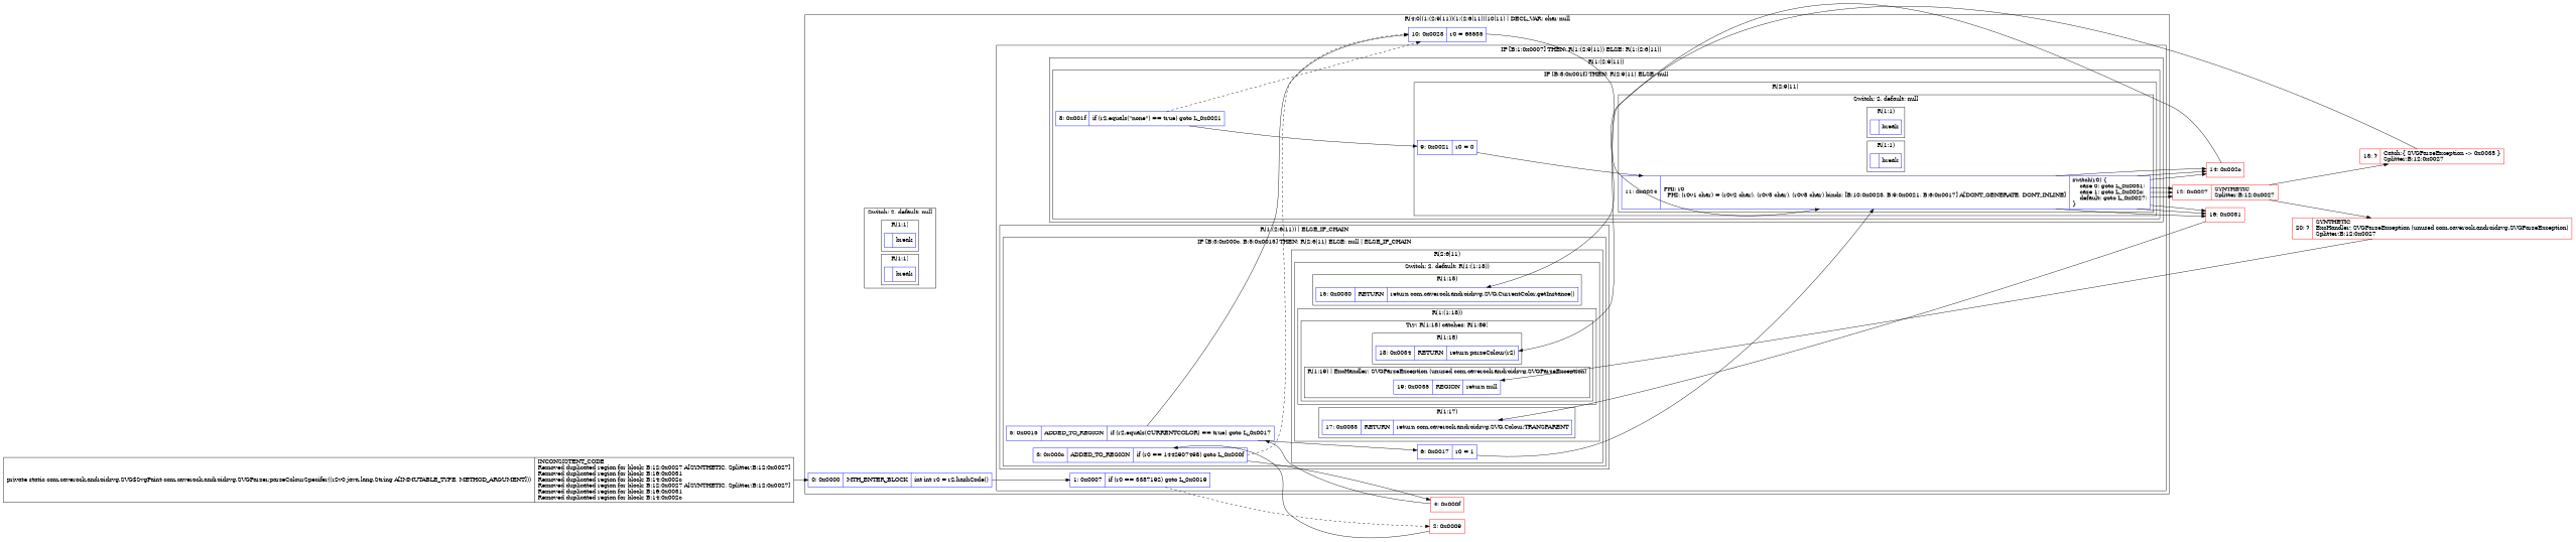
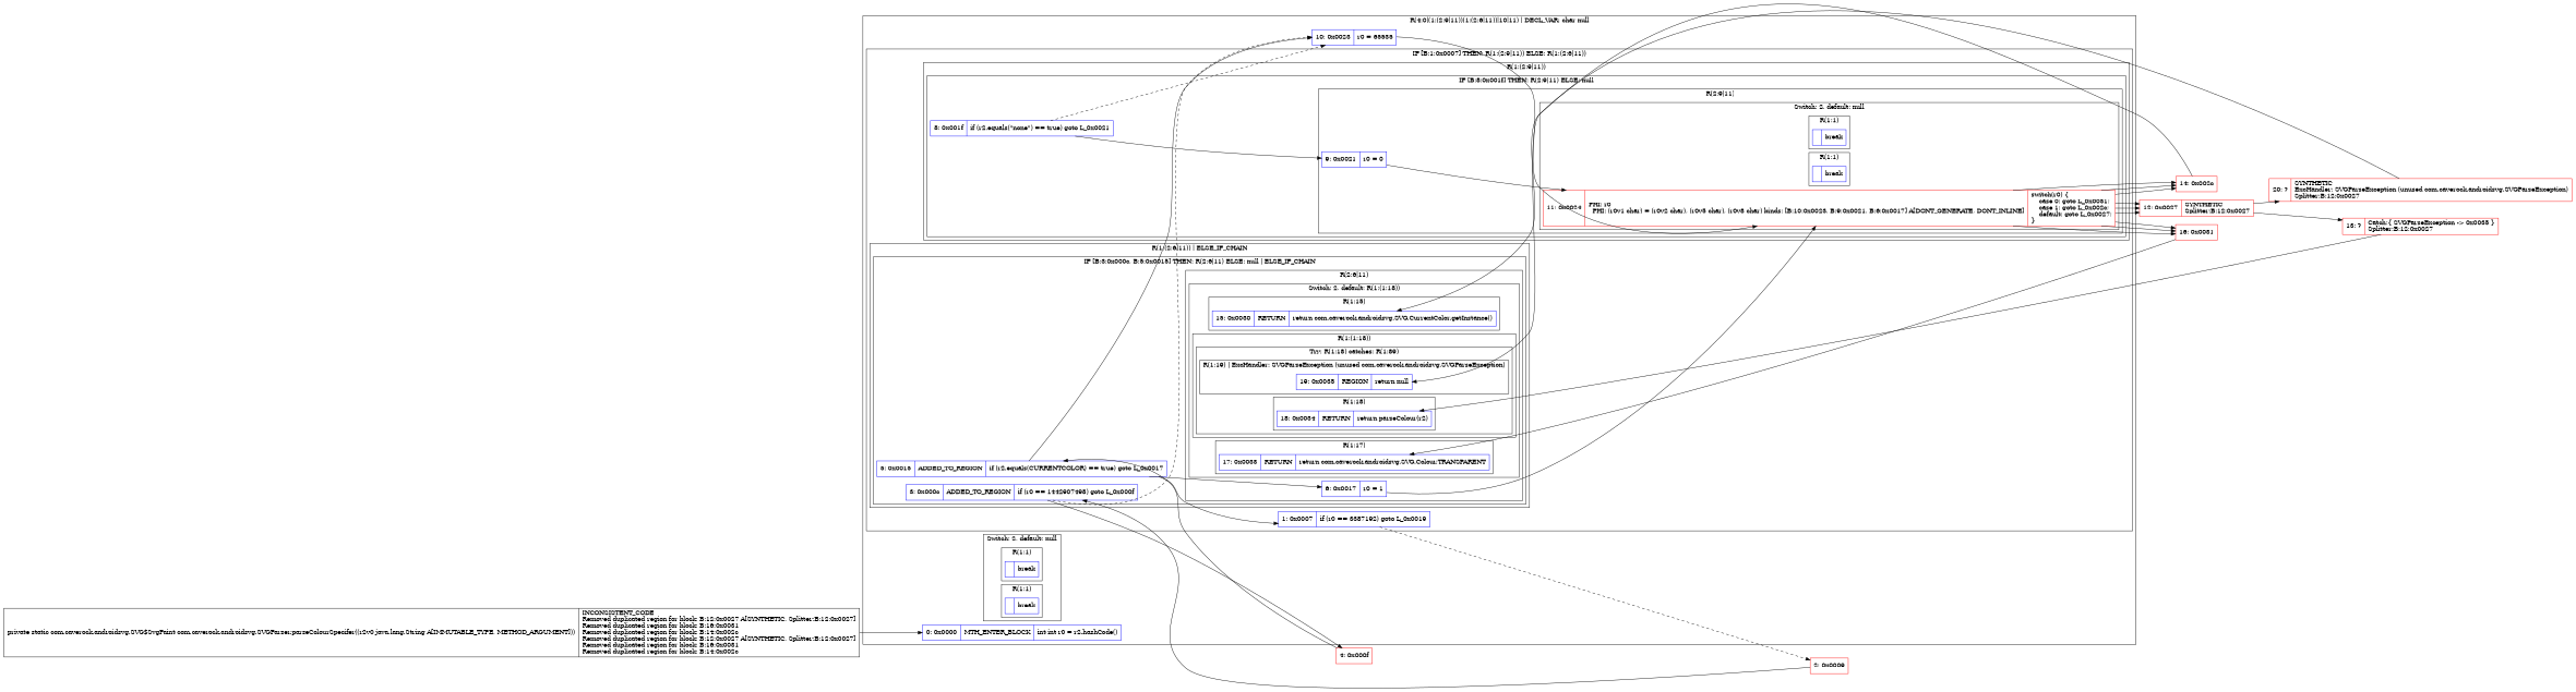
  digraph {
    rankdir=LR
    node [color=blue shape=record]
    n1 [label="{|break\l}"]
    n2 [label="{|break\l}"]
-   n3 [label="{11\:\ 0x0024|PHI: r0 \l  PHI: (r0v1 char) = (r0v2 char), (r0v5 char), (r0v8 char) binds: [B:10:0x0023, B:9:0x0021, B:6:0x0017] A[DONT_GENERATE, DONT_INLINE]\l|switch(r0) \{\l    case 0: goto L_0x0031;\l    case 1: goto L_0x002c;\l    default: goto L_0x0027;\l\}\l}"]
+   n3 [color=red label="{11\:\ 0x0024|PHI: r0 \l  PHI: (r0v1 char) = (r0v2 char), (r0v5 char), (r0v8 char) binds: [B:10:0x0023, B:9:0x0021, B:6:0x0017] A[DONT_GENERATE, DONT_INLINE]\l|switch(r0) \{\l    case 0: goto L_0x0031;\l    case 1: goto L_0x002c;\l    default: goto L_0x0027;\l\}\l}"]
    n4 [label="{9\:\ 0x0021|r0 = 0\l}"]
    n5 [label="{8\:\ 0x001f|if (r2.equals(\"none\") == true) goto L_0x0021\l}"]
    n6 [label="{17\:\ 0x0033|RETURN\l|return com.caverock.androidsvg.SVG.Colour.TRANSPARENT\l}"]
    n7 [label="{15\:\ 0x0030|RETURN\l|return com.caverock.androidsvg.SVG.CurrentColor.getInstance()\l}"]
    n8 [label="{18\:\ 0x0034|RETURN\l|return parseColour(r2)\l}"]
    n9 [label="{19\:\ 0x0035|REGION\l|return null\l}"]
    n10 [label="{6\:\ 0x0017|r0 = 1\l}"]
    n11 [label="{3\:\ 0x000c|ADDED_TO_REGION\l|if (r0 == 1442907498) goto L_0x000f\l}"]
    n12 [label="{5\:\ 0x0015|ADDED_TO_REGION\l|if (r2.equals(CURRENTCOLOR) == true) goto L_0x0017\l}"]
    n13 [label="{1\:\ 0x0007|if (r0 == 3387192) goto L_0x0019\l}"]
    n14 [label="{|break\l}"]
    n15 [label="{|break\l}"]
    n16 [label="{0\:\ 0x0000|MTH_ENTER_BLOCK\l|int int r0 = r2.hashCode()\l}"]
    n17 [label="{10\:\ 0x0023|r0 = 65535\l}"]
    n18 [color=red label="{12\:\ 0x0027|SYNTHETIC\lSplitter:B:12:0x0027\l}"]
    n19 [color=red label="{14\:\ 0x002c}"]
    n20 [color=red label="{16\:\ 0x0031}"]
    n21 [color=red label="{4\:\ 0x000f}"]
    n22 [color=red label="{2\:\ 0x0009}"]
    n23 [color=red label="{13\:\ ?|Catch:\{ SVGParseException \-\> 0x0035 \}\lSplitter:B:12:0x0027\l}"]
    n24 [color=red label="{20\:\ ?|SYNTHETIC\lExcHandler: SVGParseException (unused com.caverock.androidsvg.SVGParseException)\lSplitter:B:12:0x0027\l}"]
    n25 [label="{private static com.caverock.androidsvg.SVG$SvgPaint com.caverock.androidsvg.SVGParser.parseColourSpecifer((r2v0 java.lang.String A[IMMUTABLE_TYPE, METHOD_ARGUMENT]))  | INCONSISTENT_CODE\lRemoved duplicated region for block: B:12:0x0027 A[SYNTHETIC, Splitter:B:12:0x0027]\lRemoved duplicated region for block: B:16:0x0031 \lRemoved duplicated region for block: B:14:0x002c \lRemoved duplicated region for block: B:12:0x0027 A[SYNTHETIC, Splitter:B:12:0x0027]\lRemoved duplicated region for block: B:16:0x0031 \lRemoved duplicated region for block: B:14:0x002c \l}" color=""]
    subgraph cluster_1 {
      label="R(4:0|(1:(2:9|11))(1:(2:6|11))|10|11) | DECL_VAR: char null\l"
      n16
      n17
      subgraph cluster_2 {
        label="IF [B:1:0x0007] THEN: R(1:(2:9|11)) ELSE: R(1:(2:6|11))"
        n13
        subgraph cluster_3 {
          label="R(1:(2:9|11))"
          subgraph cluster_4 {
            label="IF [B:8:0x001f] THEN: R(2:9|11) ELSE: null"
            n5
            subgraph cluster_5 {
              label="R(2:9|11)"
              n4
              subgraph cluster_6 {
                label="Switch: 2, default: null"
                n3
                subgraph cluster_7 {
                  label="R(1:1)"
                  n1
                }
                subgraph cluster_8 {
                  label="R(1:1)"
                  n2
                }
              }
            }
          }
        }
        subgraph cluster_9 {
          label="R(1:(2:6|11)) | ELSE_IF_CHAIN\l"
          subgraph cluster_10 {
            label="IF [B:3:0x000c, B:5:0x0015] THEN: R(2:6|11) ELSE: null | ELSE_IF_CHAIN\l"
            n11
            n12
            subgraph cluster_11 {
              label="R(2:6|11)"
              n10
              subgraph cluster_12 {
                label="Switch: 2, default: R(1:(1:18))"
                subgraph cluster_13 {
                  label="R(1:17)"
                  n6
                }
                subgraph cluster_14 {
                  label="R(1:15)"
                  n7
                }
                subgraph cluster_15 {
                  label="R(1:(1:18))"
                  subgraph cluster_16 {
                    label="Try: R(1:18) catches: R(1:89)"
                    subgraph cluster_17 {
                      label="R(1:18)"
                      n8
                    }
                    subgraph cluster_18 {
                      label="R(1:19) | ExcHandler: SVGParseException (unused com.caverock.androidsvg.SVGParseException)\l"
                      n9
                    }
                  }
                }
              }
            }
          }
        }
      }
      subgraph cluster_19 {
        label="Switch: 2, default: null"
        subgraph cluster_20 {
          label="R(1:1)"
          n14
        }
        subgraph cluster_21 {
          label="R(1:1)"
          n15
        }
      }
    }
    subgraph cluster_22 {
      label="R(1:19) | ExcHandler: SVGParseException (unused com.caverock.androidsvg.SVGParseException)\l"
    }
    n3 -> n18
    n3 -> n18
    n3 -> n18
    n3 -> n19
    n3 -> n19
    n3 -> n19
    n3 -> n20
    n3 -> n20
    n3 -> n20
    n4 -> n3
    n5 -> n4
    n5 -> n17 [style=dashed]
    n10 -> n3
    n11 -> n17 [style=dashed]
    n11 -> n21
    n12 -> n10
    n12 -> n17 [style=solid]
    n13 -> n22 [style=dashed]
-   n16 -> n13
+   n12 -> n13
    n17 -> n3
    n18 -> n23
    n18 -> n24
    n19 -> n7
    n20 -> n6
    n21 -> n12
    n22 -> n11
    n23 -> n8
    n24 -> n9
    n25 -> n16
  }
